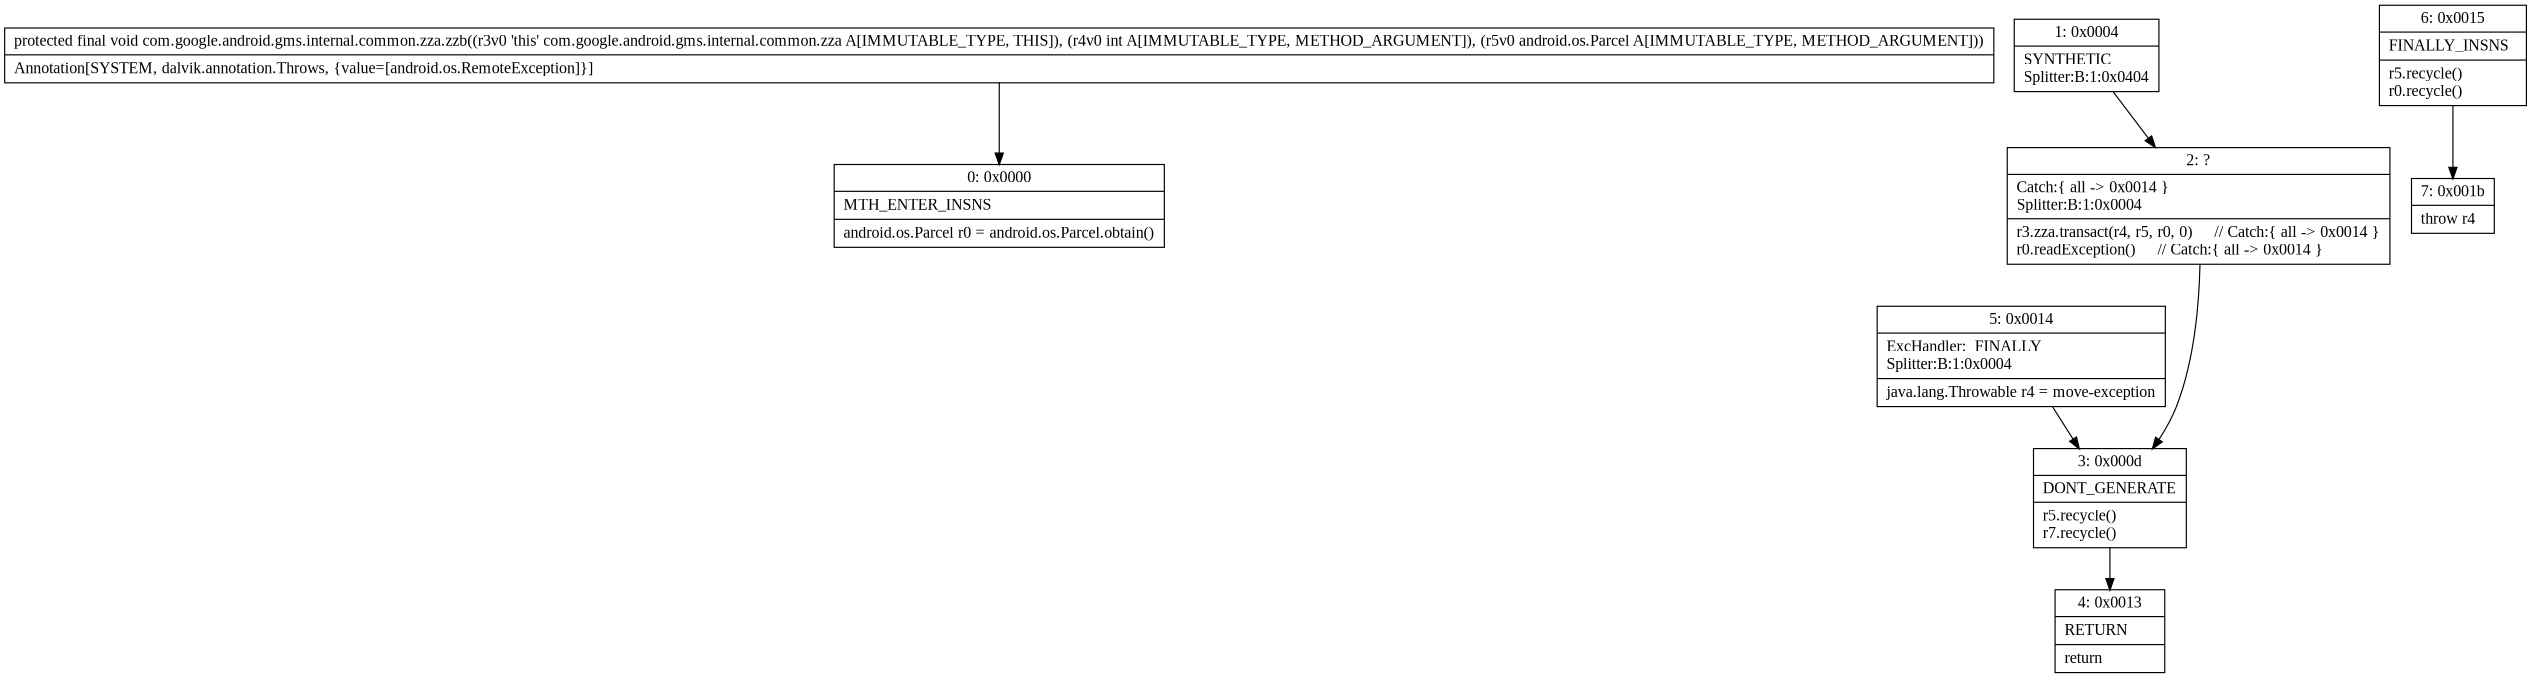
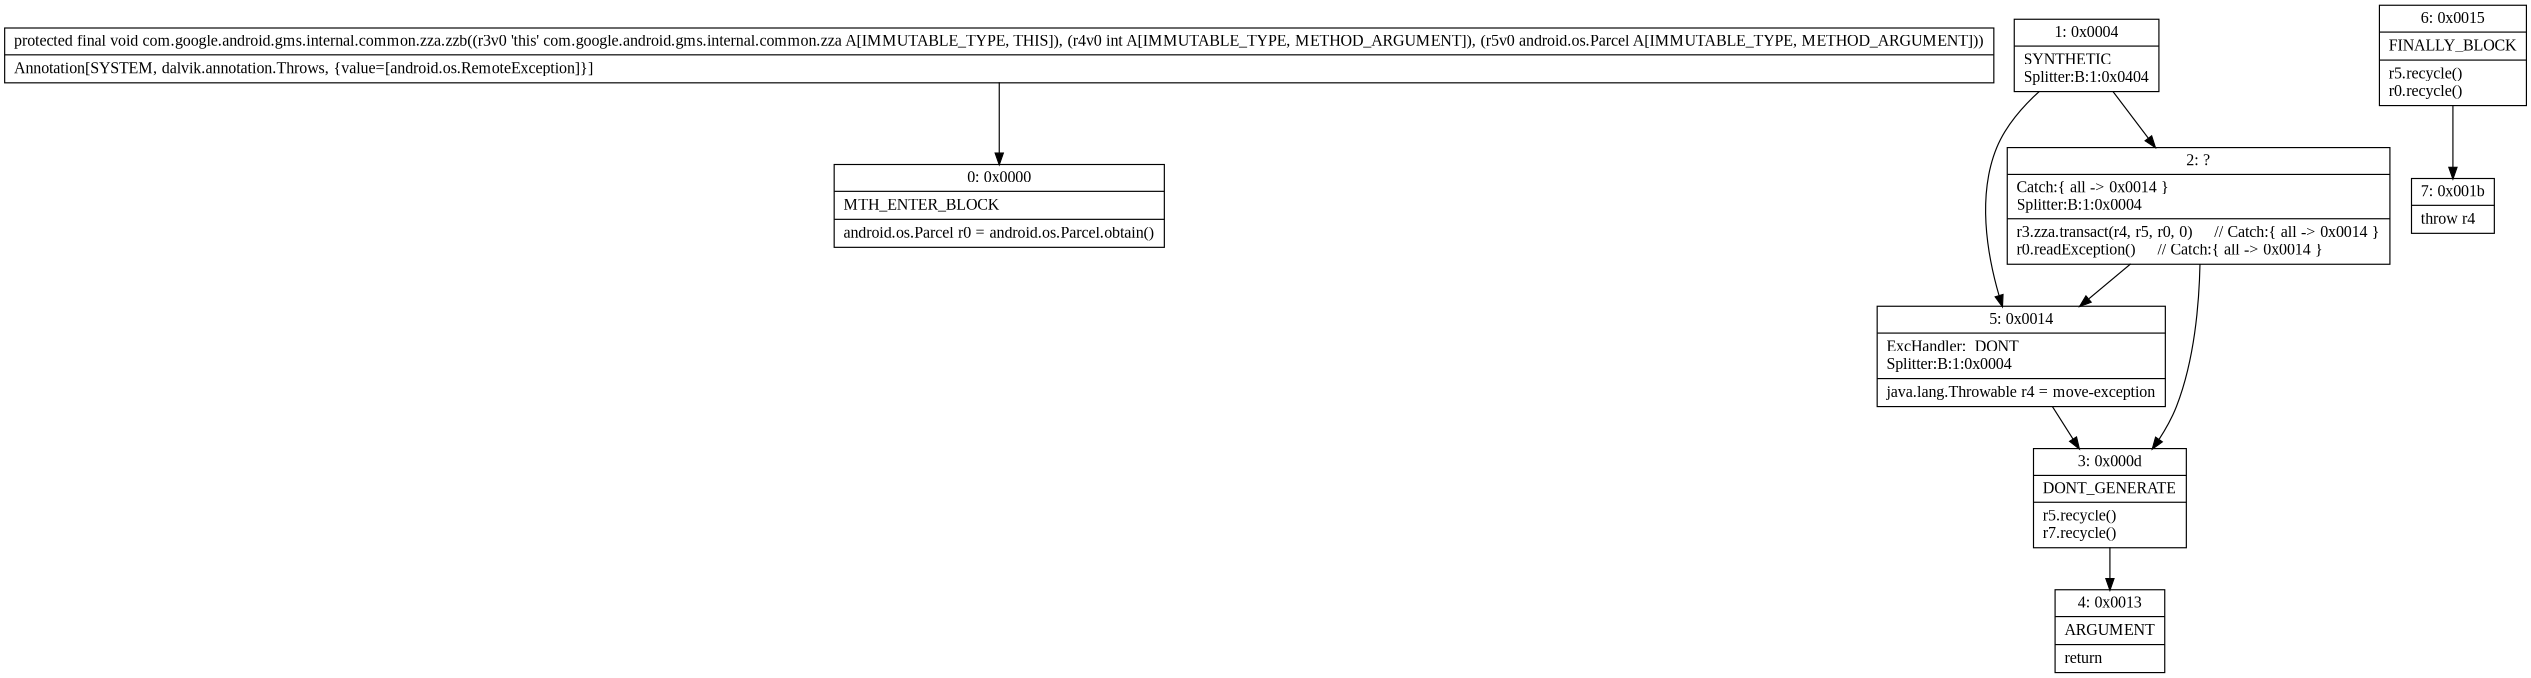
  digraph {
    fontname="Liberation Serif"
    node [fontname="Liberation Serif" shape=record]
    edge [fontname="Liberation Serif"]
-   n1 [label="{0\:\ 0x0000|MTH_ENTER_INSNS\l|android.os.Parcel r0 = android.os.Parcel.obtain()\l}"]
+   n1 [label="{0\:\ 0x0000|MTH_ENTER_BLOCK\l|android.os.Parcel r0 = android.os.Parcel.obtain()\l}"]
    n2 [label="{1\:\ 0x0004|SYNTHETIC\lSplitter:B:1:0x0404\l}"]
    n3 [label="{2\:\ ?|Catch:\{ all \-\> 0x0014 \}\lSplitter:B:1:0x0004\l|r3.zza.transact(r4, r5, r0, 0)     \/\/ Catch:\{ all \-\> 0x0014 \}\lr0.readException()     \/\/ Catch:\{ all \-\> 0x0014 \}\l}"]
-   n4 [label="{5\:\ 0x0014|ExcHandler:  FINALLY\lSplitter:B:1:0x0004\l|java.lang.Throwable r4 = move\-exception\l}"]
+   n4 [label="{5\:\ 0x0014|ExcHandler:  DONT\lSplitter:B:1:0x0004\l|java.lang.Throwable r4 = move\-exception\l}"]
    n5 [label="{3\:\ 0x000d|DONT_GENERATE\l|r5.recycle()\lr7.recycle()\l}"]
-   n6 [label="{4\:\ 0x0013|RETURN\l|return\l}"]
-   n7 [label="{6\:\ 0x0015|FINALLY_INSNS\l|r5.recycle()\lr0.recycle()\l}"]
+   n6 [label="{4\:\ 0x0013|ARGUMENT\l|return\l}"]
+   n7 [label="{6\:\ 0x0015|FINALLY_BLOCK\l|r5.recycle()\lr0.recycle()\l}"]
    n8 [label="{7\:\ 0x001b|throw r4\l}"]
    n9 [label="{protected final void com.google.android.gms.internal.common.zza.zzb((r3v0 'this' com.google.android.gms.internal.common.zza A[IMMUTABLE_TYPE, THIS]), (r4v0 int A[IMMUTABLE_TYPE, METHOD_ARGUMENT]), (r5v0 android.os.Parcel A[IMMUTABLE_TYPE, METHOD_ARGUMENT]))  | Annotation[SYSTEM, dalvik.annotation.Throws, \{value=[android.os.RemoteException]\}]\l}"]
    n2 -> n3
+   n2 -> n4
+   n3 -> n4
    n3 -> n5
    n4 -> n5
    n5 -> n6
    n7 -> n8
    n9 -> n1
  }
